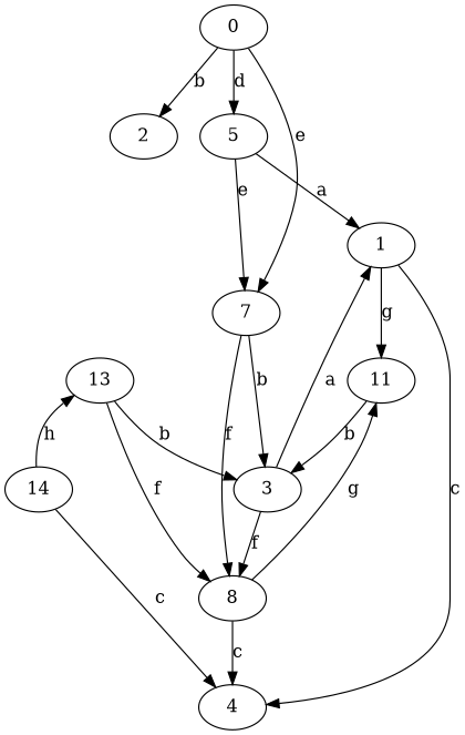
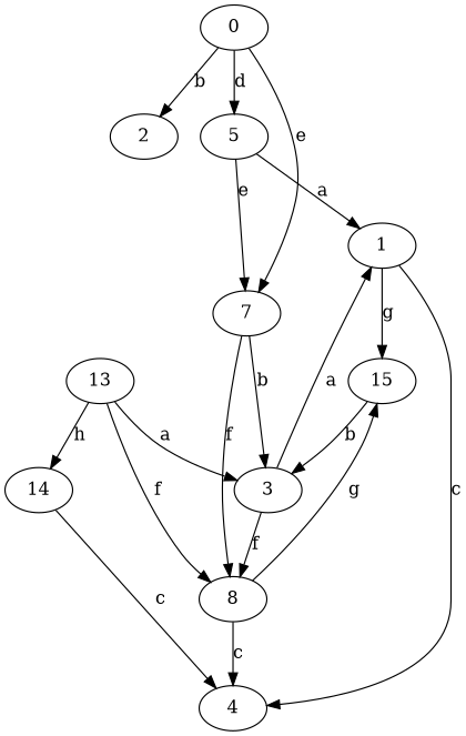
  strict digraph {
    1
    4
-   11
+   11 [label=15]
    3
    13
    8
    0
    2
    5
    7
    14
    1 -> 4 [label=c]
    1 -> 11 [label=g]
    11 -> 3 [label=b]
    3 -> 1 [label=a]
    3 -> 8 [label=f]
-   13 -> 3 [label=b]
+   13 -> 3 [label=a]
    13 -> 8 [label=f]
    8 -> 4 [label=c]
    8 -> 11 [label=g]
    0 -> 2 [label=b]
    0 -> 5 [label=d]
    0 -> 7 [label=e]
    5 -> 1 [label=a]
    5 -> 7 [label=e]
    7 -> 3 [label=b]
    7 -> 8 [label=f]
    14 -> 4 [label=c]
-   14 -> 13 [label=h]
+   13 -> 14 [label=h]
  }
